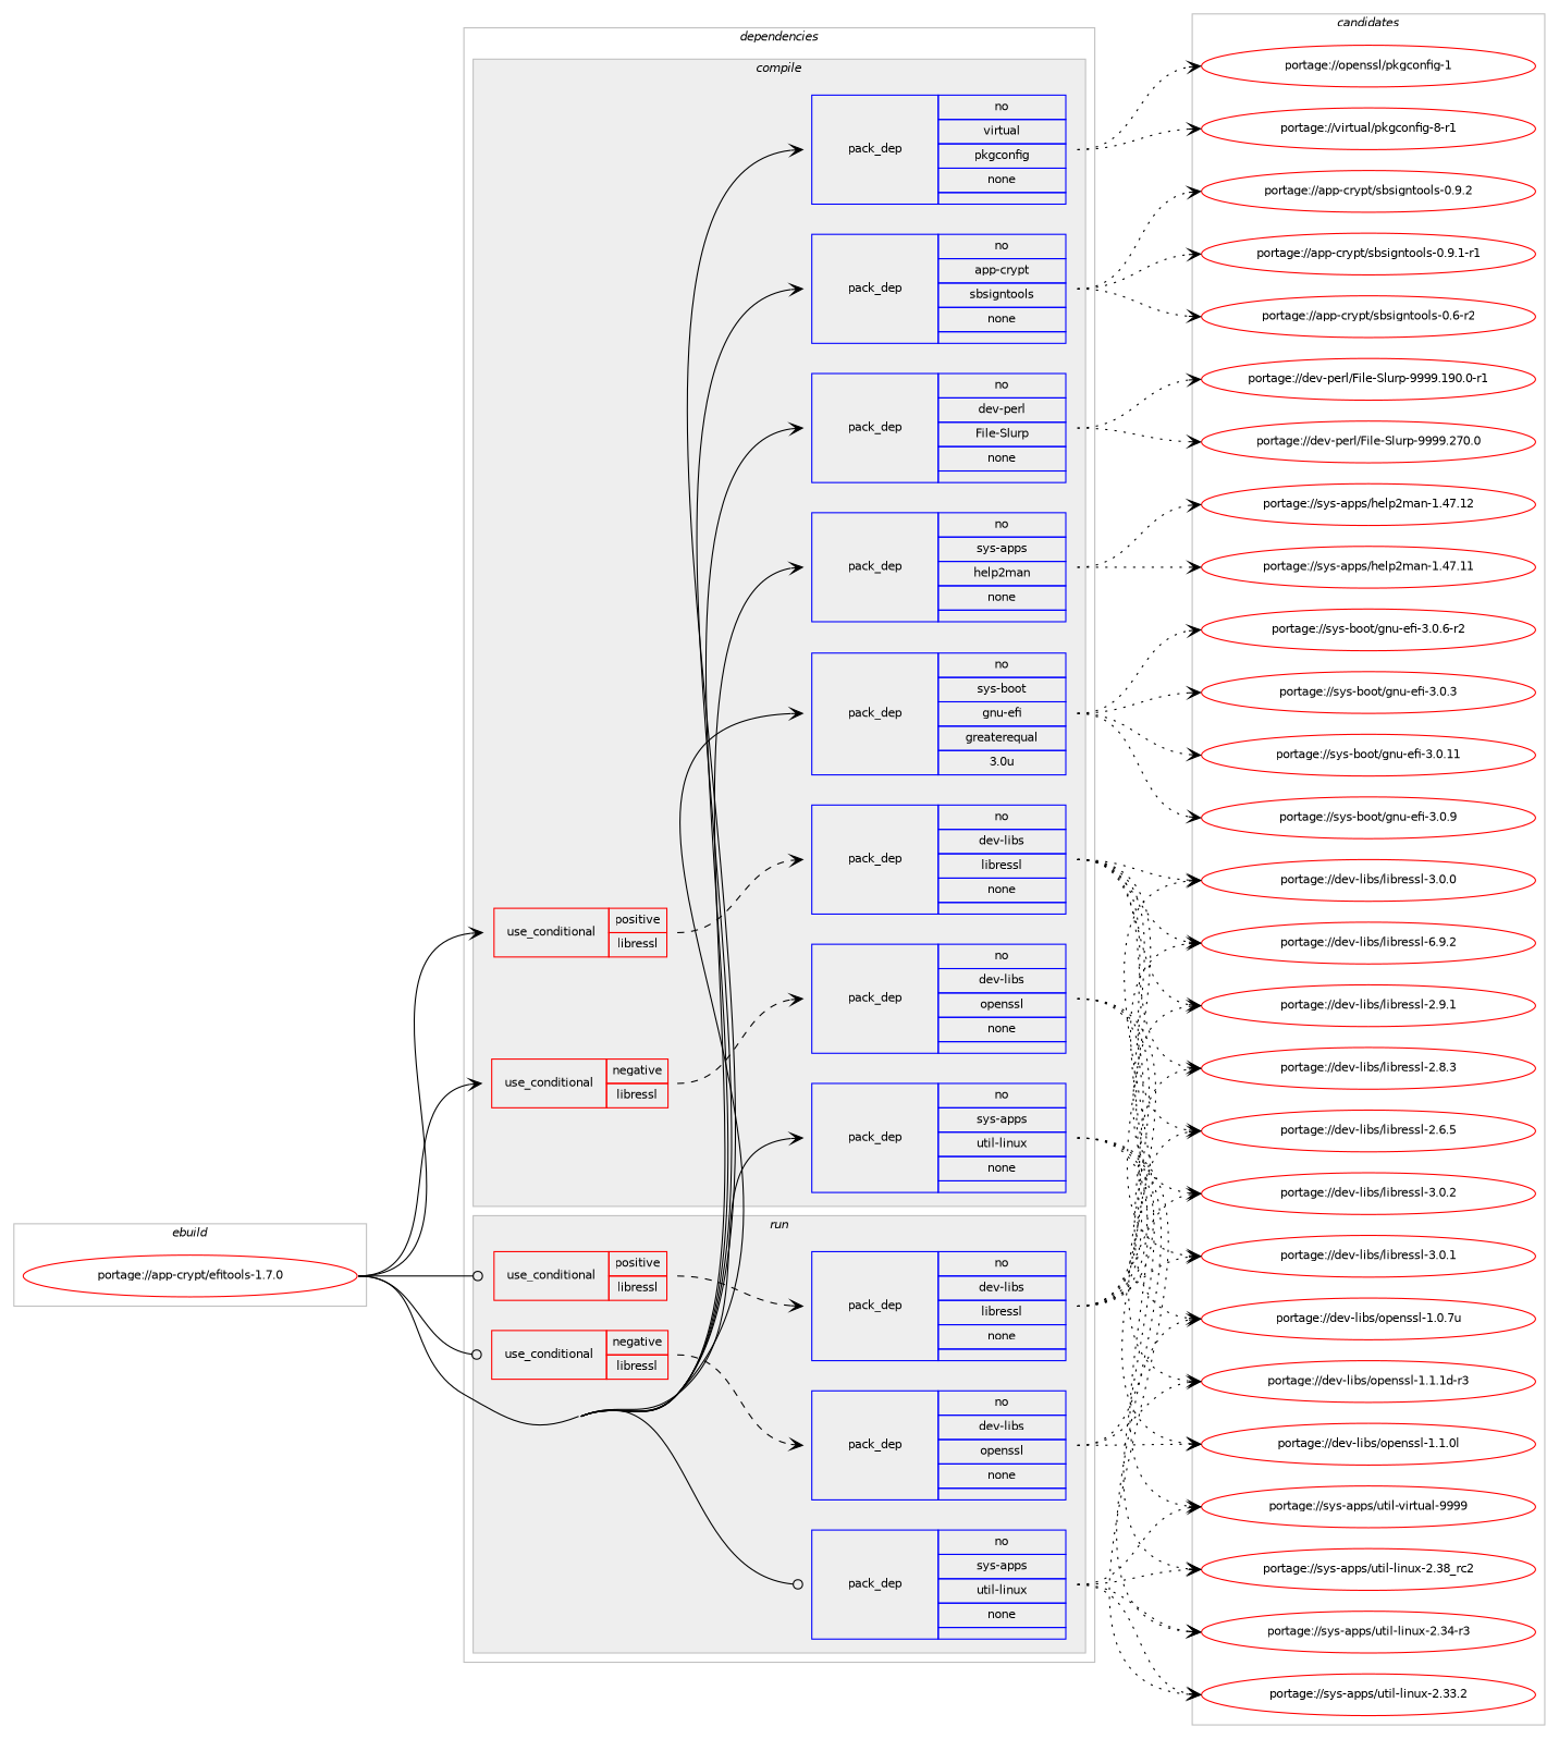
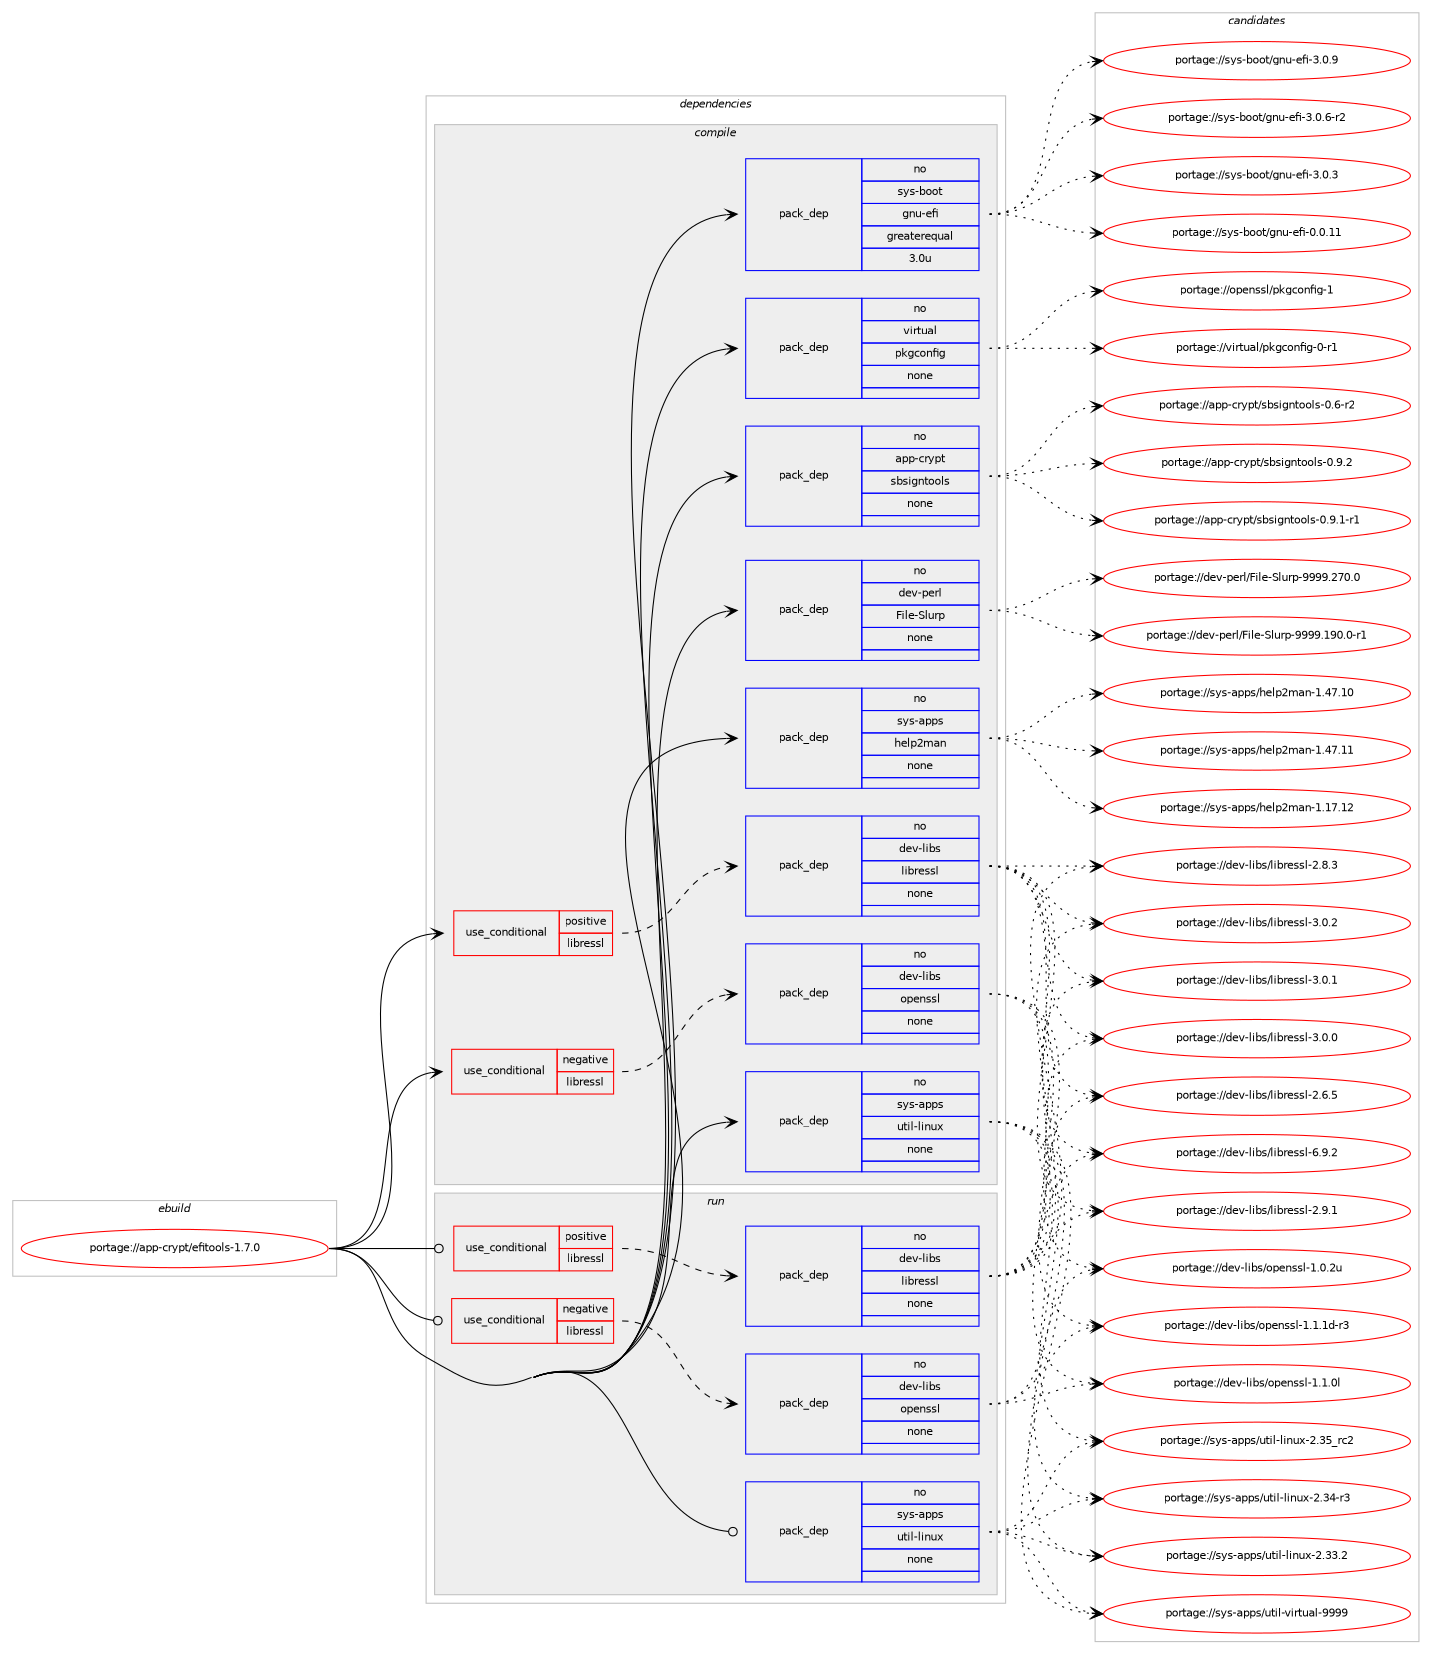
  digraph {
    compound=true
    concentrate=true
    fontname=Helvetica
    fontsize=10
    newrank=true
    rankdir=LR
    ranksep=1.5
    node [color=red fontname=Helvetica fontsize=10]
    edge [arrowhead=vee headport=w style=dotted tailport=e weight=100]
    n1 [label="portage://app-crypt/efitools-1.7.0" width=4]
    n2 [color=blue label=<<TABLE BORDER="0" CELLBORDER="1" CELLSPACING="0" CELLPADDING="4" WIDTH="220"><TR><TD ROWSPAN="6" CELLPADDING="30">pack_dep</TD></TR><TR><TD WIDTH="110">no</TD></TR><TR><TD>dev-libs</TD></TR><TR><TD>openssl</TD></TR><TR><TD>none</TD></TR><TR><TD></TD></TR></TABLE>> shape=none]
    n3 [label=<<TABLE BORDER="0" CELLBORDER="1" CELLSPACING="0" CELLPADDING="4"><TR><TD ROWSPAN="3" CELLPADDING="10">use_conditional</TD></TR><TR><TD>negative</TD></TR><TR><TD>libressl</TD></TR></TABLE>> shape=none]
    n4 [color=blue label=<<TABLE BORDER="0" CELLBORDER="1" CELLSPACING="0" CELLPADDING="4" WIDTH="220"><TR><TD ROWSPAN="6" CELLPADDING="30">pack_dep</TD></TR><TR><TD WIDTH="110">no</TD></TR><TR><TD>dev-libs</TD></TR><TR><TD>libressl</TD></TR><TR><TD>none</TD></TR><TR><TD></TD></TR></TABLE>> shape=none]
    n5 [label=<<TABLE BORDER="0" CELLBORDER="1" CELLSPACING="0" CELLPADDING="4"><TR><TD ROWSPAN="3" CELLPADDING="10">use_conditional</TD></TR><TR><TD>positive</TD></TR><TR><TD>libressl</TD></TR></TABLE>> shape=none]
    n6 [color=blue label=<<TABLE BORDER="0" CELLBORDER="1" CELLSPACING="0" CELLPADDING="4" WIDTH="220"><TR><TD ROWSPAN="6" CELLPADDING="30">pack_dep</TD></TR><TR><TD WIDTH="110">no</TD></TR><TR><TD>app-crypt</TD></TR><TR><TD>sbsigntools</TD></TR><TR><TD>none</TD></TR><TR><TD></TD></TR></TABLE>> shape=none]
    n7 [color=blue label=<<TABLE BORDER="0" CELLBORDER="1" CELLSPACING="0" CELLPADDING="4" WIDTH="220"><TR><TD ROWSPAN="6" CELLPADDING="30">pack_dep</TD></TR><TR><TD WIDTH="110">no</TD></TR><TR><TD>dev-perl</TD></TR><TR><TD>File-Slurp</TD></TR><TR><TD>none</TD></TR><TR><TD></TD></TR></TABLE>> shape=none]
    n8 [color=blue label=<<TABLE BORDER="0" CELLBORDER="1" CELLSPACING="0" CELLPADDING="4" WIDTH="220"><TR><TD ROWSPAN="6" CELLPADDING="30">pack_dep</TD></TR><TR><TD WIDTH="110">no</TD></TR><TR><TD>sys-apps</TD></TR><TR><TD>help2man</TD></TR><TR><TD>none</TD></TR><TR><TD></TD></TR></TABLE>> shape=none]
    n9 [color=blue label=<<TABLE BORDER="0" CELLBORDER="1" CELLSPACING="0" CELLPADDING="4" WIDTH="220"><TR><TD ROWSPAN="6" CELLPADDING="30">pack_dep</TD></TR><TR><TD WIDTH="110">no</TD></TR><TR><TD>sys-apps</TD></TR><TR><TD>util-linux</TD></TR><TR><TD>none</TD></TR><TR><TD></TD></TR></TABLE>> shape=none]
    n10 [color=blue label=<<TABLE BORDER="0" CELLBORDER="1" CELLSPACING="0" CELLPADDING="4" WIDTH="220"><TR><TD ROWSPAN="6" CELLPADDING="30">pack_dep</TD></TR><TR><TD WIDTH="110">no</TD></TR><TR><TD>sys-boot</TD></TR><TR><TD>gnu-efi</TD></TR><TR><TD>greaterequal</TD></TR><TR><TD>3.0u</TD></TR></TABLE>> shape=none]
    n11 [color=blue label=<<TABLE BORDER="0" CELLBORDER="1" CELLSPACING="0" CELLPADDING="4" WIDTH="220"><TR><TD ROWSPAN="6" CELLPADDING="30">pack_dep</TD></TR><TR><TD WIDTH="110">no</TD></TR><TR><TD>virtual</TD></TR><TR><TD>pkgconfig</TD></TR><TR><TD>none</TD></TR><TR><TD></TD></TR></TABLE>> shape=none]
    n12 [color=blue label=<<TABLE BORDER="0" CELLBORDER="1" CELLSPACING="0" CELLPADDING="4" WIDTH="220"><TR><TD ROWSPAN="6" CELLPADDING="30">pack_dep</TD></TR><TR><TD WIDTH="110">no</TD></TR><TR><TD>dev-libs</TD></TR><TR><TD>openssl</TD></TR><TR><TD>none</TD></TR><TR><TD></TD></TR></TABLE>> shape=none]
    n13 [label=<<TABLE BORDER="0" CELLBORDER="1" CELLSPACING="0" CELLPADDING="4"><TR><TD ROWSPAN="3" CELLPADDING="10">use_conditional</TD></TR><TR><TD>negative</TD></TR><TR><TD>libressl</TD></TR></TABLE>> shape=none]
    n14 [color=blue label=<<TABLE BORDER="0" CELLBORDER="1" CELLSPACING="0" CELLPADDING="4" WIDTH="220"><TR><TD ROWSPAN="6" CELLPADDING="30">pack_dep</TD></TR><TR><TD WIDTH="110">no</TD></TR><TR><TD>dev-libs</TD></TR><TR><TD>libressl</TD></TR><TR><TD>none</TD></TR><TR><TD></TD></TR></TABLE>> shape=none]
    n15 [label=<<TABLE BORDER="0" CELLBORDER="1" CELLSPACING="0" CELLPADDING="4"><TR><TD ROWSPAN="3" CELLPADDING="10">use_conditional</TD></TR><TR><TD>positive</TD></TR><TR><TD>libressl</TD></TR></TABLE>> shape=none]
    n16 [color=blue label=<<TABLE BORDER="0" CELLBORDER="1" CELLSPACING="0" CELLPADDING="4" WIDTH="220"><TR><TD ROWSPAN="6" CELLPADDING="30">pack_dep</TD></TR><TR><TD WIDTH="110">no</TD></TR><TR><TD>sys-apps</TD></TR><TR><TD>util-linux</TD></TR><TR><TD>none</TD></TR><TR><TD></TD></TR></TABLE>> shape=none]
    n17 [label="portage://dev-libs/openssl-1.1.1d-r3" width=4]
    n18 [label="portage://dev-libs/openssl-1.1.0l" width=4]
-   n19 [label="portage://dev-libs/openssl-1.0.7u" width=4]
+   n19 [label="portage://dev-libs/openssl-1.0.2u" width=4]
    n20 [label="portage://dev-libs/libressl-3.0.2" width=4]
    n21 [label="portage://dev-libs/libressl-3.0.1" width=4]
    n22 [label="portage://dev-libs/libressl-3.0.0" width=4]
    n23 [label="portage://dev-libs/libressl-6.9.2" width=4]
    n24 [label="portage://dev-libs/libressl-2.9.1" width=4]
    n25 [label="portage://dev-libs/libressl-2.8.3" width=4]
    n26 [label="portage://dev-libs/libressl-2.6.5" width=4]
    n27 [label="portage://app-crypt/sbsigntools-0.9.2" width=4]
    n28 [label="portage://app-crypt/sbsigntools-0.9.1-r1" width=4]
    n29 [label="portage://app-crypt/sbsigntools-0.6-r2" width=4]
    n30 [label="portage://dev-perl/File-Slurp-9999.270.0" width=4]
    n31 [label="portage://dev-perl/File-Slurp-9999.190.0-r1" width=4]
-   n32 [label="portage://sys-apps/help2man-1.47.12" width=4]
+   n32 [label="portage://sys-apps/help2man-1.17.12" width=4]
    n33 [label="portage://sys-apps/help2man-1.47.11" width=4]
+   n34 [label="portage://sys-apps/help2man-1.47.10" width=4]
    n35 [label="portage://sys-apps/util-virtual-9999" width=4]
-   n36 [label="portage://sys-apps/util-linux-2.38_rc2" width=4]
+   n36 [label="portage://sys-apps/util-linux-2.35_rc2" width=4]
    n37 [label="portage://sys-apps/util-linux-2.34-r3" width=4]
    n38 [label="portage://sys-apps/util-linux-2.33.2" width=4]
    n39 [label="portage://sys-boot/gnu-efi-3.0.9" width=4]
    n40 [label="portage://sys-boot/gnu-efi-3.0.6-r2" width=4]
    n41 [label="portage://sys-boot/gnu-efi-3.0.3" width=4]
-   n42 [label="portage://sys-boot/gnu-efi-3.0.11" width=4]
+   n42 [label="portage://sys-boot/gnu-efi-0.0.11" width=4]
    n43 [label="portage://openssl/pkgconfig-1" width=4]
-   n44 [label="portage://virtual/pkgconfig-8-r1" width=4]
+   n44 [label="portage://virtual/pkgconfig-0-r1" width=4]
    subgraph cluster_1 {
      color=gray
      label=<<i>ebuild</i>>
      n1
    }
    subgraph cluster_2 {
      color=gray
      label=<<i>dependencies</i>>
      subgraph cluster_3 {
        color=gray
        fillcolor="#eeeeee"
        label=<<i>compile</i>>
        style=filled
        subgraph sub_4 {
          color=gray
          fillcolor="#eeeeee"
          label=<<i>compile</i>>
          style=filled
          n3
          subgraph sub_5 {
            color=gray
            fillcolor="#eeeeee"
            label=<<i>compile</i>>
            style=filled
            n2
          }
        }
        subgraph sub_6 {
          color=gray
          fillcolor="#eeeeee"
          label=<<i>compile</i>>
          style=filled
          n5
          subgraph sub_7 {
            color=gray
            fillcolor="#eeeeee"
            label=<<i>compile</i>>
            style=filled
            n4
          }
        }
        subgraph sub_8 {
          color=gray
          fillcolor="#eeeeee"
          label=<<i>compile</i>>
          style=filled
          n6
        }
        subgraph sub_9 {
          color=gray
          fillcolor="#eeeeee"
          label=<<i>compile</i>>
          style=filled
          n7
        }
        subgraph sub_10 {
          color=gray
          fillcolor="#eeeeee"
          label=<<i>compile</i>>
          style=filled
          n8
        }
        subgraph sub_11 {
          color=gray
          fillcolor="#eeeeee"
          label=<<i>compile</i>>
          style=filled
          n9
        }
        subgraph sub_12 {
          color=gray
          fillcolor="#eeeeee"
          label=<<i>compile</i>>
          style=filled
          n10
        }
        subgraph sub_13 {
          color=gray
          fillcolor="#eeeeee"
          label=<<i>compile</i>>
          style=filled
          n11
        }
      }
      subgraph cluster_14 {
        color=gray
        fillcolor="#eeeeee"
        label=<<i>compile and run</i>>
        style=filled
      }
      subgraph cluster_15 {
        color=gray
        fillcolor="#eeeeee"
        label=<<i>run</i>>
        style=filled
        subgraph sub_16 {
          color=gray
          fillcolor="#eeeeee"
          label=<<i>run</i>>
          style=filled
          n13
          subgraph sub_17 {
            color=gray
            fillcolor="#eeeeee"
            label=<<i>run</i>>
            style=filled
            n12
          }
        }
        subgraph sub_18 {
          color=gray
          fillcolor="#eeeeee"
          label=<<i>run</i>>
          style=filled
          n15
          subgraph sub_19 {
            color=gray
            fillcolor="#eeeeee"
            label=<<i>run</i>>
            style=filled
            n14
          }
        }
        subgraph sub_20 {
          color=gray
          fillcolor="#eeeeee"
          label=<<i>run</i>>
          style=filled
          n16
        }
      }
    }
    subgraph cluster_21 {
      color=gray
      label=<<i>candidates</i>>
      rank=same
      subgraph sub_22 {
        color=black
        label=<<i>candidates</i>>
        nodesep=1
        rank=same
        n17
        n18
        n19
      }
      subgraph sub_23 {
        color=black
        label=<<i>candidates</i>>
        nodesep=1
        rank=same
        n20
        n21
        n22
        n23
        n24
        n25
        n26
      }
      subgraph sub_24 {
        color=black
        label=<<i>candidates</i>>
        nodesep=1
        rank=same
        n27
        n28
        n29
      }
      subgraph sub_25 {
        color=black
        label=<<i>candidates</i>>
        nodesep=1
        rank=same
        n30
        n31
      }
      subgraph sub_26 {
        color=black
        label=<<i>candidates</i>>
        nodesep=1
        rank=same
        n32
        n33
+       n34
      }
      subgraph sub_27 {
        color=black
        label=<<i>candidates</i>>
        nodesep=1
        rank=same
        n35
        n36
        n37
        n38
      }
      subgraph sub_28 {
        color=black
        label=<<i>candidates</i>>
        nodesep=1
        rank=same
        n39
        n40
        n41
        n42
      }
      subgraph sub_29 {
        color=black
        label=<<i>candidates</i>>
        nodesep=1
        rank=same
        n43
        n44
      }
      subgraph sub_30 {
        color=black
        label=<<i>candidates</i>>
        nodesep=1
        rank=same
        n17
        n18
        n19
      }
      subgraph sub_31 {
        color=black
        label=<<i>candidates</i>>
        nodesep=1
        rank=same
        n20
        n21
        n22
        n23
        n24
        n25
        n26
      }
      subgraph sub_32 {
        color=black
        label=<<i>candidates</i>>
        nodesep=1
        rank=same
        n35
        n36
        n37
        n38
      }
    }
    n1 -> n3 [style=solid weight=20]
    n1 -> n5 [style=solid weight=20]
    n1 -> n6 [style=solid weight=20]
    n1 -> n7 [style=solid weight=20]
    n1 -> n8 [style=solid weight=20]
    n1 -> n9 [style=solid weight=20]
    n1 -> n10 [style=solid weight=20]
    n1 -> n11 [style=solid weight=20]
    n1 -> n13 [arrowhead=odot style=solid weight=20]
    n1 -> n15 [arrowhead=odot style=solid weight=20]
    n1 -> n16 [arrowhead=odot style=solid weight=20]
    n2 -> n17
    n2 -> n18
    n2 -> n19
    n3 -> n2 [style=dashed weight=20]
    n4 -> n20
    n4 -> n21
    n4 -> n22
    n4 -> n23
    n4 -> n24
    n4 -> n25
    n4 -> n26
    n5 -> n4 [style=dashed weight=20]
    n6 -> n27
    n6 -> n28
    n6 -> n29
    n7 -> n30
    n7 -> n31
    n8 -> n32
    n8 -> n33
+   n8 -> n34
    n9 -> n35
    n9 -> n36
    n9 -> n37
    n9 -> n38
    n10 -> n39
    n10 -> n40
    n10 -> n41
    n10 -> n42
    n11 -> n43
    n11 -> n44
    n12 -> n17
    n12 -> n18
    n12 -> n19
    n13 -> n12 [style=dashed weight=20]
    n14 -> n20
    n14 -> n21
    n14 -> n22
    n14 -> n23
    n14 -> n24
    n14 -> n25
    n14 -> n26
    n15 -> n14 [style=dashed weight=20]
    n16 -> n35
    n16 -> n36
    n16 -> n37
    n16 -> n38
  }
